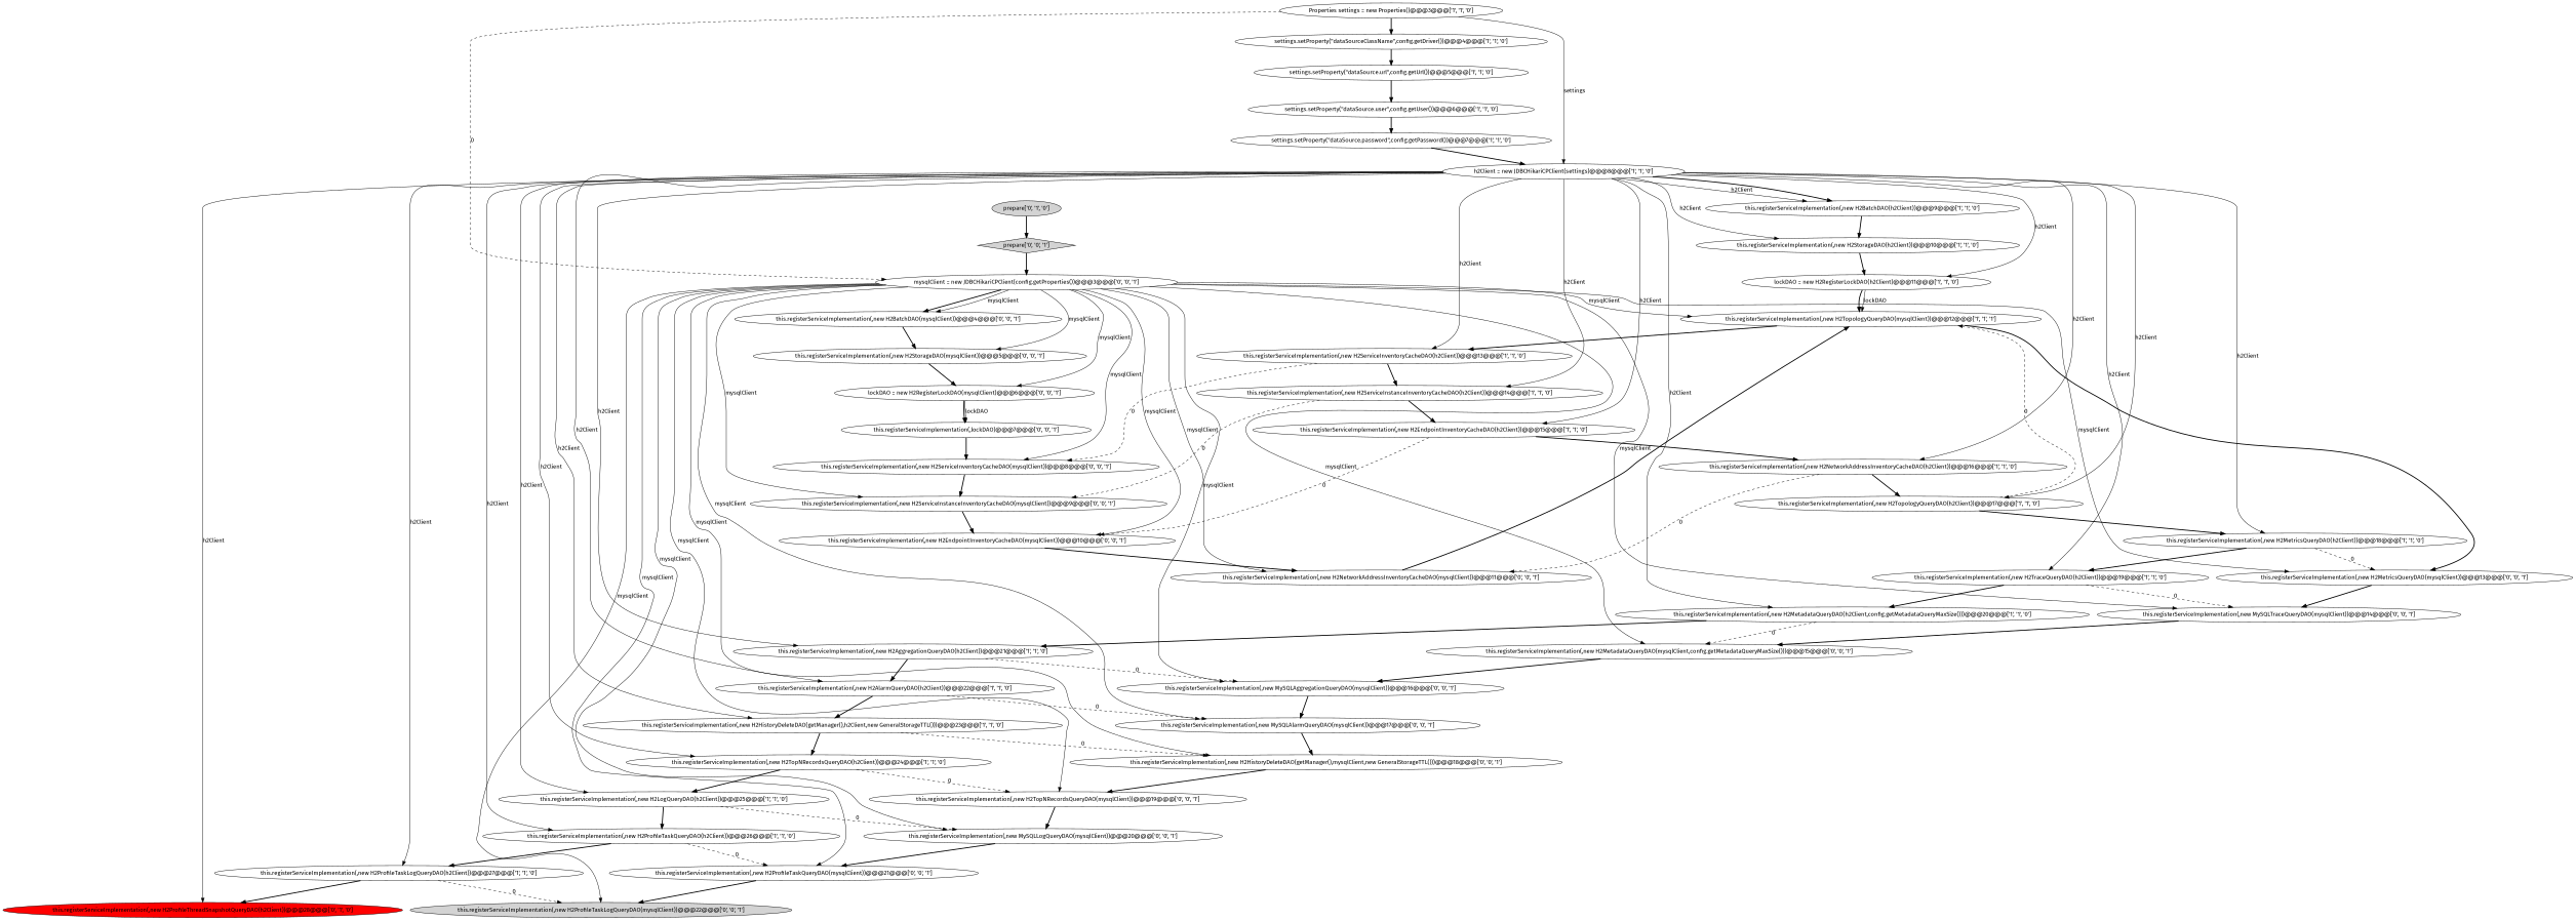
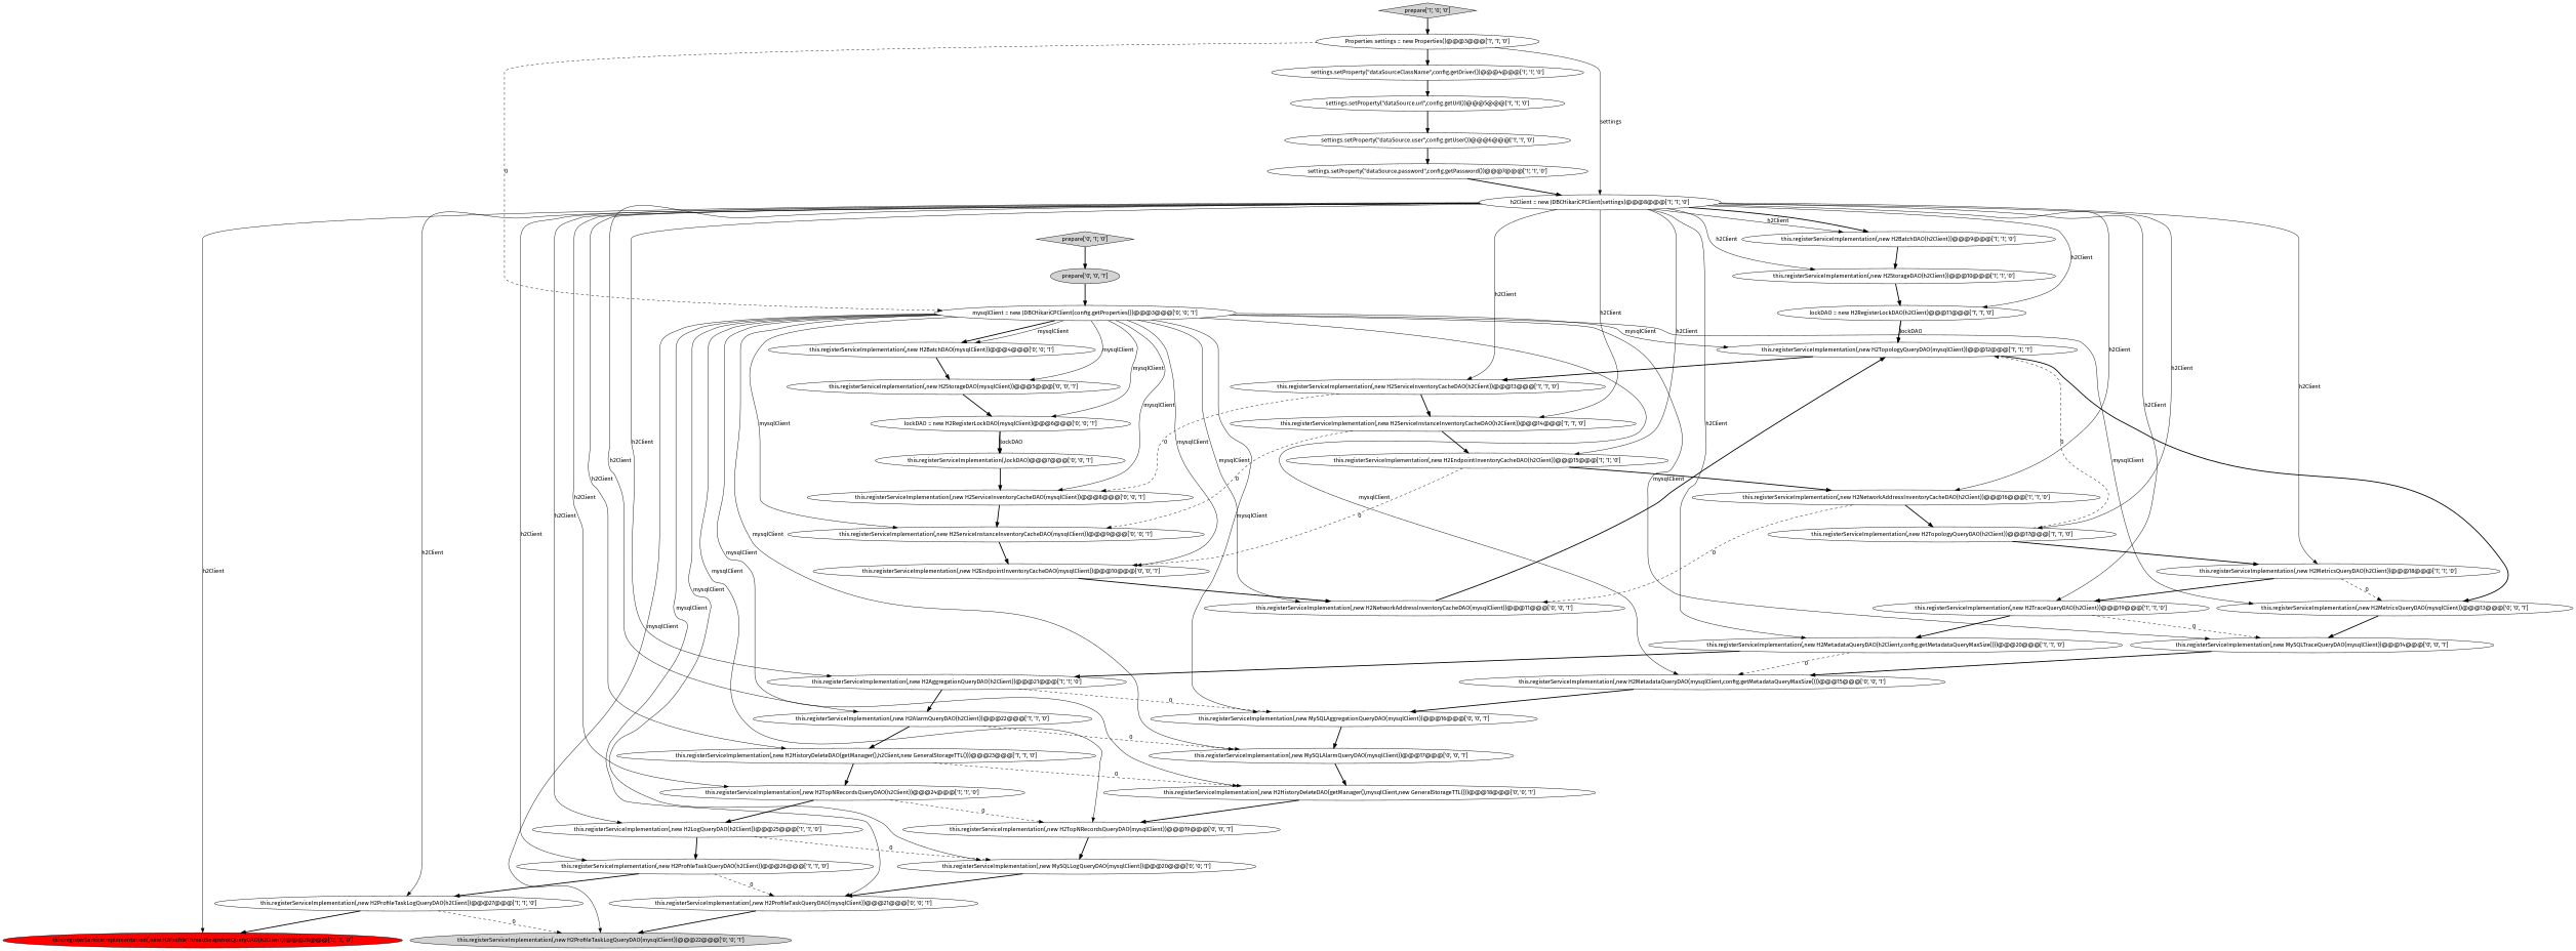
  digraph {
    fontname="Fira Sans"
    node [fillcolor=white fontname="Fira Sans" shape=ellipse style=filled]
    edge [fontname="Fira Sans" style=bold]
    n1 [label="settings.setProperty(\"dataSource.password\",config.getPassword())@@@7@@@['1', '1', '0']"]
    n2 [label="h2Client = new JDBCHikariCPClient(settings)@@@8@@@['1', '1', '0']"]
    n3 [label="this.registerServiceImplementation(,new H2MetadataQueryDAO(h2Client,config.getMetadataQueryMaxSize()))@@@20@@@['1', '1', '0']"]
    n4 [label="this.registerServiceImplementation(,new H2AggregationQueryDAO(h2Client))@@@21@@@['1', '1', '0']"]
    n5 [label="this.registerServiceImplementation(,new H2StorageDAO(h2Client))@@@10@@@['1', '1', '0']"]
    n6 [label="lockDAO = new H2RegisterLockDAO(h2Client)@@@11@@@['1', '1', '0']"]
    n7 [label="this.registerServiceImplementation(,new H2TraceQueryDAO(h2Client))@@@19@@@['1', '1', '0']"]
    n8 [label="this.registerServiceImplementation(,new H2ProfileTaskLogQueryDAO(h2Client))@@@27@@@['1', '1', '0']"]
    n9 [fillcolor=red label="this.registerServiceImplementation(,new H2ProfileThreadSnapshotQueryDAO(h2Client))@@@28@@@['0', '1', '0']"]
    n10 [label="this.registerServiceImplementation(,new H2ServiceInventoryCacheDAO(h2Client))@@@13@@@['1', '1', '0']"]
    n11 [label="this.registerServiceImplementation(,new H2MetricsQueryDAO(h2Client))@@@18@@@['1', '1', '0']"]
    n12 [label="this.registerServiceImplementation(,new H2AlarmQueryDAO(h2Client))@@@22@@@['1', '1', '0']"]
    n13 [label="this.registerServiceImplementation(,new H2HistoryDeleteDAO(getManager(),h2Client,new GeneralStorageTTL()))@@@23@@@['1', '1', '0']"]
    n14 [label="this.registerServiceImplementation(,new H2BatchDAO(h2Client))@@@9@@@['1', '1', '0']"]
    n15 [label="this.registerServiceImplementation(,new H2LogQueryDAO(h2Client))@@@25@@@['1', '1', '0']"]
    n16 [label="this.registerServiceImplementation(,new H2TopologyQueryDAO(h2Client))@@@17@@@['1', '1', '0']"]
    n17 [label="this.registerServiceImplementation(,new H2TopNRecordsQueryDAO(h2Client))@@@24@@@['1', '1', '0']"]
    n18 [label="this.registerServiceImplementation(,new H2ServiceInstanceInventoryCacheDAO(h2Client))@@@14@@@['1', '1', '0']"]
    n19 [label="this.registerServiceImplementation(,new H2ProfileTaskQueryDAO(h2Client))@@@26@@@['1', '1', '0']"]
    n20 [label="this.registerServiceImplementation(,new H2EndpointInventoryCacheDAO(h2Client))@@@15@@@['1', '1', '0']"]
    n21 [label="this.registerServiceImplementation(,new H2NetworkAddressInventoryCacheDAO(h2Client))@@@16@@@['1', '1', '0']"]
    n22 [label="this.registerServiceImplementation(,new H2BatchDAO(mysqlClient))@@@4@@@['0', '0', '1']"]
    n23 [label="this.registerServiceImplementation(,new H2StorageDAO(mysqlClient))@@@5@@@['0', '0', '1']"]
    n24 [label="lockDAO = new H2RegisterLockDAO(mysqlClient)@@@6@@@['0', '0', '1']"]
    n25 [label="this.registerServiceImplementation(,lockDAO)@@@7@@@['0', '0', '1']"]
    n26 [label="this.registerServiceImplementation(,new H2ServiceInventoryCacheDAO(mysqlClient))@@@8@@@['0', '0', '1']"]
    n27 [label="this.registerServiceImplementation(,new H2ProfileTaskQueryDAO(mysqlClient))@@@21@@@['0', '0', '1']"]
    n28 [fillcolor=lightgray label="this.registerServiceImplementation(,new H2ProfileTaskLogQueryDAO(mysqlClient))@@@22@@@['0', '0', '1']"]
+   n29 [fillcolor=lightgray label="prepare['1', '0', '0']" shape=diamond]
    n30 [label="Properties settings = new Properties()@@@3@@@['1', '1', '0']"]
    n31 [label="mysqlClient = new JDBCHikariCPClient(config.getProperties())@@@3@@@['0', '0', '1']"]
    n32 [label="settings.setProperty(\"dataSourceClassName\",config.getDriver())@@@4@@@['1', '1', '0']"]
    n33 [label="settings.setProperty(\"dataSource.url\",config.getUrl())@@@5@@@['1', '1', '0']"]
    n34 [label="settings.setProperty(\"dataSource.user\",config.getUser())@@@6@@@['1', '1', '0']"]
    n35 [label="this.registerServiceImplementation(,new H2MetadataQueryDAO(mysqlClient,config.getMetadataQueryMaxSize()))@@@15@@@['0', '0', '1']"]
    n36 [label="this.registerServiceImplementation(,new MySQLAggregationQueryDAO(mysqlClient))@@@16@@@['0', '0', '1']"]
    n37 [label="this.registerServiceImplementation(,new H2ServiceInstanceInventoryCacheDAO(mysqlClient))@@@9@@@['0', '0', '1']"]
    n38 [label="this.registerServiceImplementation(,new H2EndpointInventoryCacheDAO(mysqlClient))@@@10@@@['0', '0', '1']"]
    n39 [label="this.registerServiceImplementation(,new H2NetworkAddressInventoryCacheDAO(mysqlClient))@@@11@@@['0', '0', '1']"]
    n40 [label="this.registerServiceImplementation(,new MySQLAlarmQueryDAO(mysqlClient))@@@17@@@['0', '0', '1']"]
    n41 [label="this.registerServiceImplementation(,new H2TopologyQueryDAO(mysqlClient))@@@12@@@['1', '1', '1']"]
    n42 [label="this.registerServiceImplementation(,new MySQLTraceQueryDAO(mysqlClient))@@@14@@@['0', '0', '1']"]
    n43 [label="this.registerServiceImplementation(,new H2MetricsQueryDAO(mysqlClient))@@@13@@@['0', '0', '1']"]
    n44 [label="this.registerServiceImplementation(,new MySQLLogQueryDAO(mysqlClient))@@@20@@@['0', '0', '1']"]
    n45 [label="this.registerServiceImplementation(,new H2TopNRecordsQueryDAO(mysqlClient))@@@19@@@['0', '0', '1']"]
    n46 [label="this.registerServiceImplementation(,new H2HistoryDeleteDAO(getManager(),mysqlClient,new GeneralStorageTTL()))@@@18@@@['0', '0', '1']"]
-   n47 [fillcolor=lightgray label="prepare['0', '0', '1']" shape=diamond]
-   n48 [fillcolor=lightgray label="prepare['0', '1', '0']"]
+   n47 [fillcolor=lightgray label="prepare['0', '0', '1']"]
+   n48 [fillcolor=lightgray label="prepare['0', '1', '0']" shape=diamond]
    n1 -> n2
    n2 -> n3 [label=h2Client style=solid]
    n2 -> n4 [label=h2Client style=solid]
    n2 -> n5 [label=h2Client style=solid]
    n2 -> n6 [label=h2Client style=solid]
    n2 -> n7 [label=h2Client style=solid]
    n2 -> n8 [label=h2Client style=solid]
    n2 -> n9 [label=h2Client style=solid]
    n2 -> n10 [label=h2Client style=solid]
    n2 -> n11 [label=h2Client style=solid]
    n2 -> n12 [label=h2Client style=solid]
    n2 -> n13 [label=h2Client style=solid]
    n2 -> n14 [label=h2Client style=solid]
    n2 -> n14
    n2 -> n15 [label=h2Client style=solid]
    n2 -> n16 [label=h2Client style=solid]
    n2 -> n17 [label=h2Client style=solid]
    n2 -> n18 [label=h2Client style=solid]
    n2 -> n19 [label=h2Client style=solid]
    n2 -> n20 [label=h2Client style=solid]
    n2 -> n21 [label=h2Client style=solid]
    n3 -> n4
    n3 -> n35 [label=0 style=dashed]
    n4 -> n12
    n4 -> n36 [label=0 style=dashed]
    n5 -> n6
    n6 -> n41
    n6 -> n41 [label=lockDAO style=solid]
    n7 -> n3
    n7 -> n42 [label=0 style=dashed]
    n8 -> n9
    n8 -> n28 [label=0 style=dashed]
    n10 -> n18
    n10 -> n26 [label=0 style=dashed]
    n11 -> n7
    n11 -> n43 [label=0 style=dashed]
    n12 -> n13
    n12 -> n40 [label=0 style=dashed]
    n13 -> n17
    n13 -> n46 [label=0 style=dashed]
    n14 -> n5
    n15 -> n19
    n15 -> n44 [label=0 style=dashed]
    n16 -> n11
    n16 -> n41 [label=0 style=dashed]
    n17 -> n15
    n17 -> n45 [label=0 style=dashed]
    n18 -> n20
    n18 -> n37 [label=0 style=dashed]
    n19 -> n8
    n19 -> n27 [label=0 style=dashed]
    n20 -> n21
    n20 -> n38 [label=0 style=dashed]
    n21 -> n16
    n21 -> n39 [label=0 style=dashed]
    n22 -> n23
    n23 -> n24
    n24 -> n25 [label=lockDAO style=solid]
    n24 -> n25
    n25 -> n26
    n26 -> n37
    n27 -> n28
+   n29 -> n30
    n30 -> n2 [label=settings style=solid]
    n30 -> n31 [label=0 style=dashed]
    n30 -> n32
    n31 -> n22
    n31 -> n22 [label=mysqlClient style=solid]
    n31 -> n23 [label=mysqlClient style=solid]
    n31 -> n24 [label=mysqlClient style=solid]
    n31 -> n26 [label=mysqlClient style=solid]
    n31 -> n27 [label=mysqlClient style=solid]
    n31 -> n28 [label=mysqlClient style=solid]
    n31 -> n35 [label=mysqlClient style=solid]
    n31 -> n36 [label=mysqlClient style=solid]
    n31 -> n37 [label=mysqlClient style=solid]
    n31 -> n38 [label=mysqlClient style=solid]
    n31 -> n39 [label=mysqlClient style=solid]
    n31 -> n40 [label=mysqlClient style=solid]
    n31 -> n41 [label=mysqlClient style=solid]
    n31 -> n42 [label=mysqlClient style=solid]
    n31 -> n43 [label=mysqlClient style=solid]
    n31 -> n44 [label=mysqlClient style=solid]
    n31 -> n45 [label=mysqlClient style=solid]
    n31 -> n46 [label=mysqlClient style=solid]
    n32 -> n33
    n33 -> n34
    n34 -> n1
    n35 -> n36
    n36 -> n40
    n37 -> n38
    n38 -> n39
    n39 -> n41
    n40 -> n46
    n41 -> n10
    n41 -> n43
    n42 -> n35
    n43 -> n42
    n44 -> n27
    n45 -> n44
    n46 -> n45
    n47 -> n31
    n48 -> n47
  }
